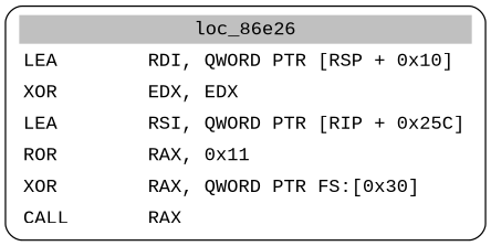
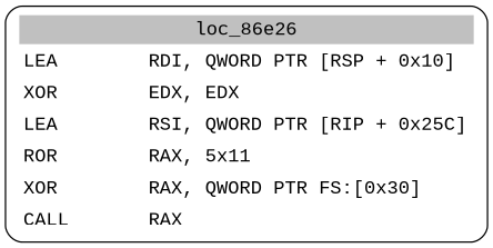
  digraph {
-   n1 [fontname="Courier New" label=<<table border="0" cellborder="0" cellpadding="3"><tr><td align="center" colspan="2" bgcolor="grey">loc_86e26</td></tr><tr><td align="left">LEA        RDI, QWORD PTR [RSP + 0x10]</td></tr><tr><td align="left">XOR        EDX, EDX</td></tr><tr><td align="left">LEA        RSI, QWORD PTR [RIP + 0x25C]</td></tr><tr><td align="left">ROR        RAX, 0x11</td></tr><tr><td align="left">XOR        RAX, QWORD PTR FS:[0x30]</td></tr><tr><td align="left">CALL       RAX</td></tr></table>> shape=Mrecord]
+   n1 [fontname="Courier New" label=<<table border="0" cellborder="0" cellpadding="3"><tr><td align="center" colspan="2" bgcolor="grey">loc_86e26</td></tr><tr><td align="left">LEA        RDI, QWORD PTR [RSP + 0x10]</td></tr><tr><td align="left">XOR        EDX, EDX</td></tr><tr><td align="left">LEA        RSI, QWORD PTR [RIP + 0x25C]</td></tr><tr><td align="left">ROR        RAX, 5x11</td></tr><tr><td align="left">XOR        RAX, QWORD PTR FS:[0x30]</td></tr><tr><td align="left">CALL       RAX</td></tr></table>> shape=Mrecord]
  }
